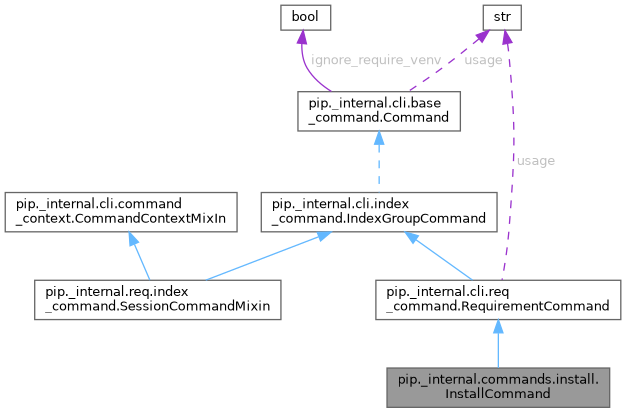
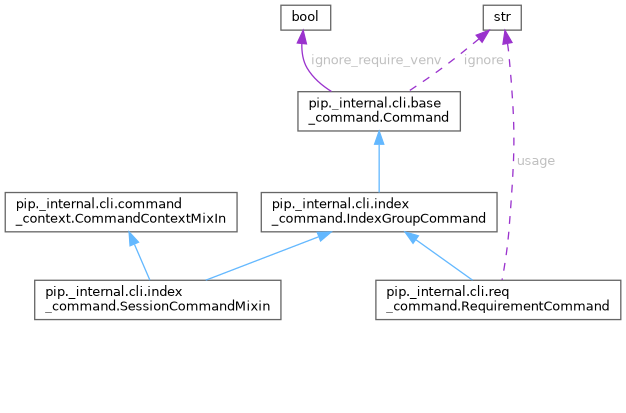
  digraph {
    rankdir=TB
    node [color=gray40 fillcolor=white fontname=Helvetica fontsize=10 shape=box style=filled]
    edge [color=steelblue1 dir=back fontname=Helvetica fontsize=10 labelfontname=Helvetica labelfontsize=10 style=solid]
-   n1 [fillcolor=grey60 fontcolor=black height=0.2 label="pip._internal.commands.install.\lInstallCommand" width=0.4]
    n2 [height=0.2 label="pip._internal.cli.req\l_command.RequirementCommand" width=0.4]
    n3 [height=0.2 label="pip._internal.cli.index\l_command.IndexGroupCommand" width=0.4]
-   n4 [height=0.2 label="pip._internal.req.index\l_command.SessionCommandMixin" width=0.4]
+   n4 [height=0.2 label="pip._internal.cli.index\l_command.SessionCommandMixin" width=0.4]
    n5 [height=0.2 label="pip._internal.cli.base\l_command.Command" width=0.4]
    n6 [height=0.2 label="pip._internal.cli.command\l_context.CommandContextMixIn" width=0.4]
    n7 [height=0.2 label=str width=0.4]
    n8 [height=0.2 label=bool width=0.4]
-   n2 -> n1
    n3 -> n2
    n3 -> n4
-   n5 -> n3 [style=dashed]
+   n5 -> n3
    n6 -> n4
    n7 -> n2 [color=darkorchid3 fontcolor=grey label=" usage" style=dashed]
-   n7 -> n5 [color=darkorchid3 fontcolor=grey label=" usage" style=dashed]
+   n7 -> n5 [color=darkorchid3 fontcolor=grey label=" ignore" style=dashed]
    n8 -> n5 [color=darkorchid3 fontcolor=grey label=" ignore_require_venv"]
  }
